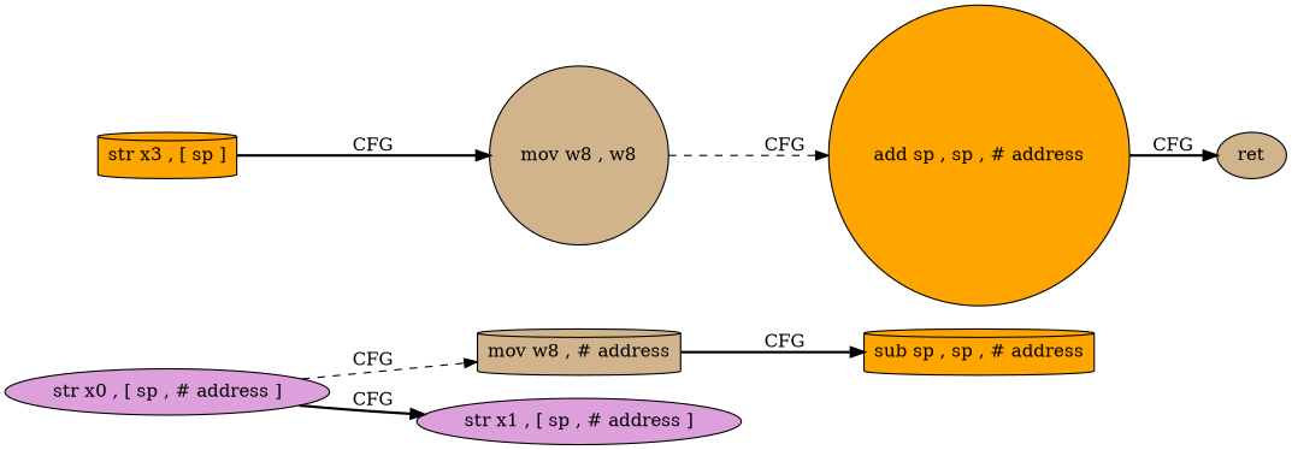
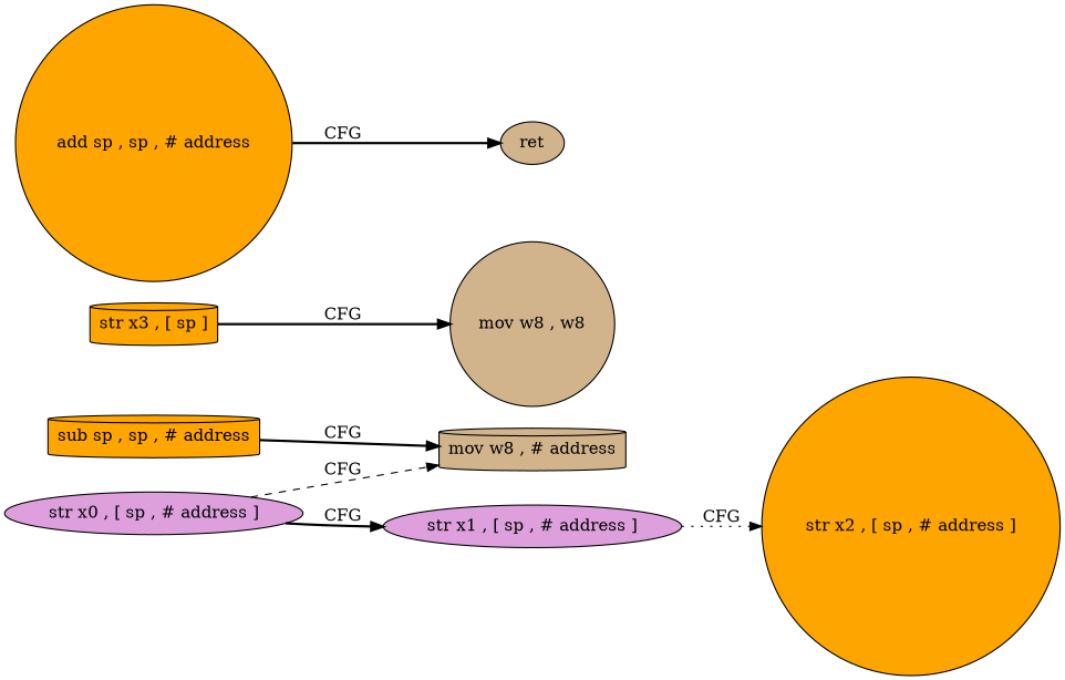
  digraph {
    rankdir=LR
    node [fillcolor=orange shape=cylinder style=filled]
    edge [style=bold]
    n1 [label="sub sp , sp , # address"]
    n2 [fillcolor=tan label="mov w8 , # address"]
    n3 [fillcolor=plum label="str x0 , [ sp , # address ]" shape=ellipse]
    n4 [fillcolor=plum label="str x1 , [ sp , # address ]" shape=ellipse]
+   n5 [label="str x2 , [ sp , # address ]" shape=circle]
    n6 [label="str x3 , [ sp ]"]
    n7 [fillcolor=tan label="mov w8 , w8" shape=circle]
    n8 [label="add sp , sp , # address" shape=circle]
    n9 [fillcolor=tan label=ret shape=ellipse]
-   n2 -> n1 [label=CFG]
+   n1 -> n2 [label=CFG]
    n3 -> n2 [label=CFG style=dashed]
    n3 -> n4 [label=CFG]
+   n4 -> n5 [label=CFG style=dotted]
    n6 -> n7 [label=CFG]
-   n7 -> n8 [label=CFG style=dashed]
    n8 -> n9 [label=CFG]
  }
